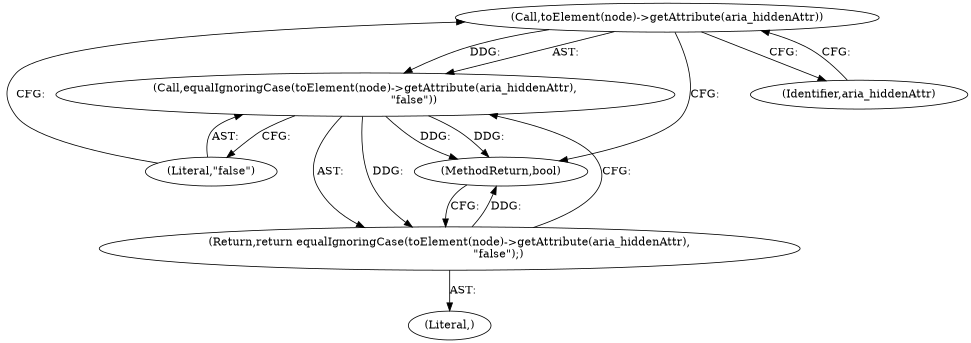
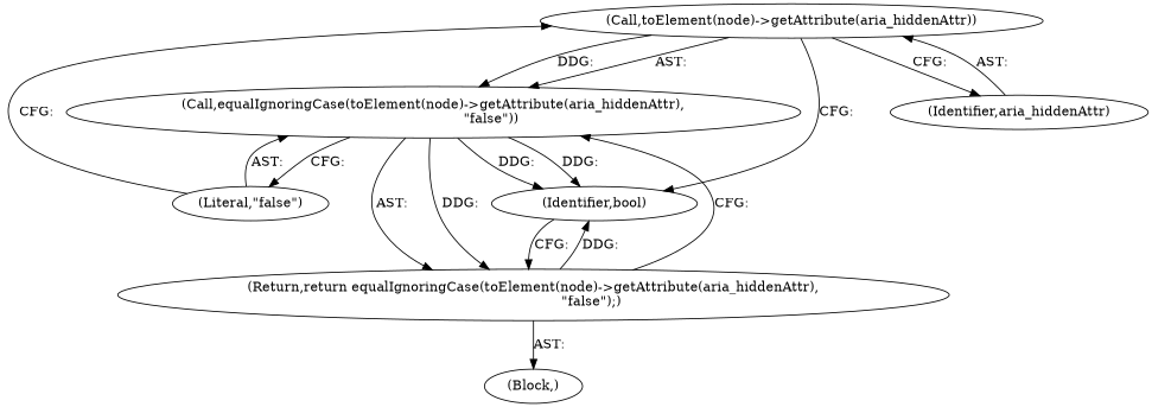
  digraph {
    n1 [label="(Call,toElement(node)->getAttribute(aria_hiddenAttr))"]
    n2 [label="(Call,equalIgnoringCase(toElement(node)->getAttribute(aria_hiddenAttr),\n                           \"false\"))"]
    n3 [label="(Identifier,aria_hiddenAttr)"]
-   n4 [label="(MethodReturn,bool)"]
+   n4 [label="(Identifier,bool)"]
    n5 [label="(Return,return equalIgnoringCase(toElement(node)->getAttribute(aria_hiddenAttr),\n                           \"false\");)"]
    n6 [label="(Literal,\"false\")"]
-   n7 [label="(Literal,)"]
+   n7 [label="(Block,)"]
    n1 -> n2 [label="AST: "]
    n1 -> n2 [label="DDG: "]
    n1 -> n3 [label="CFG: "]
    n1 -> n4 [label="CFG: "]
    n2 -> n4 [label="DDG: "]
    n2 -> n4 [label="DDG: "]
    n2 -> n5 [label="AST: "]
    n2 -> n5 [label="DDG: "]
    n2 -> n6 [label="CFG: "]
-   n3 -> n1 [label="CFG: "]
+   n3 -> n1 [label="AST: "]
    n4 -> n5 [label="CFG: "]
    n5 -> n2 [label="CFG: "]
    n5 -> n4 [label="DDG: "]
    n5 -> n7 [label="AST: "]
    n6 -> n1 [label="CFG: "]
    n6 -> n2 [label="AST: "]
  }
